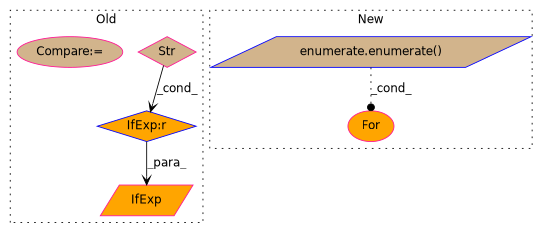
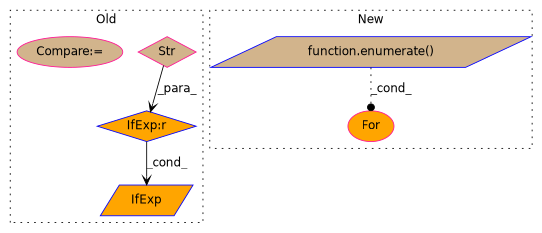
  digraph {
    fontname="DejaVu Sans"
    node [color=blue fillcolor=orange fontname="DejaVu Sans" l=3 s=1107 shape=parallelogram style=filled]
    edge [arrowhead=vee fontname="DejaVu Sans" style=solid]
-   n1 [a=51 color=deeppink l="4,6" label=IfExp s="1103,1121"]
+   n1 [a=51 l="4,6" label=IfExp s="1103,1121"]
    n2 [a=40 l=14 label="IfExp:r" shape=diamond]
    n3 [a=66 color=deeppink fillcolor=tan label=Str shape=diamond]
    n4 [a=68 color=deeppink fillcolor=tan label="Compare:=" s=1162 shape=ellipse]
-   n5 [a=75 fillcolor=tan l="10,1" label="enumerate.enumerate()" s="1113,1126"]
+   n5 [a=75 fillcolor=tan l="10,1" label="function.enumerate()" s="1113,1126"]
    n6 [a=107 color=deeppink l="4,18" label=For s="1098,1127" shape=ellipse]
    subgraph cluster_1 {
      label=Old
      style=dotted
      n1
      n2
      n3
      n4
    }
    subgraph cluster_2 {
      label=New
      style=dotted
      n5
      n6
    }
-   n2 -> n1 [label=_para_]
-   n3 -> n2 [label=_cond_]
+   n2 -> n1 [label=_cond_]
+   n3 -> n2 [label=_para_]
    n5 -> n6 [arrowhead=dot label=_cond_ style=dotted]
  }
